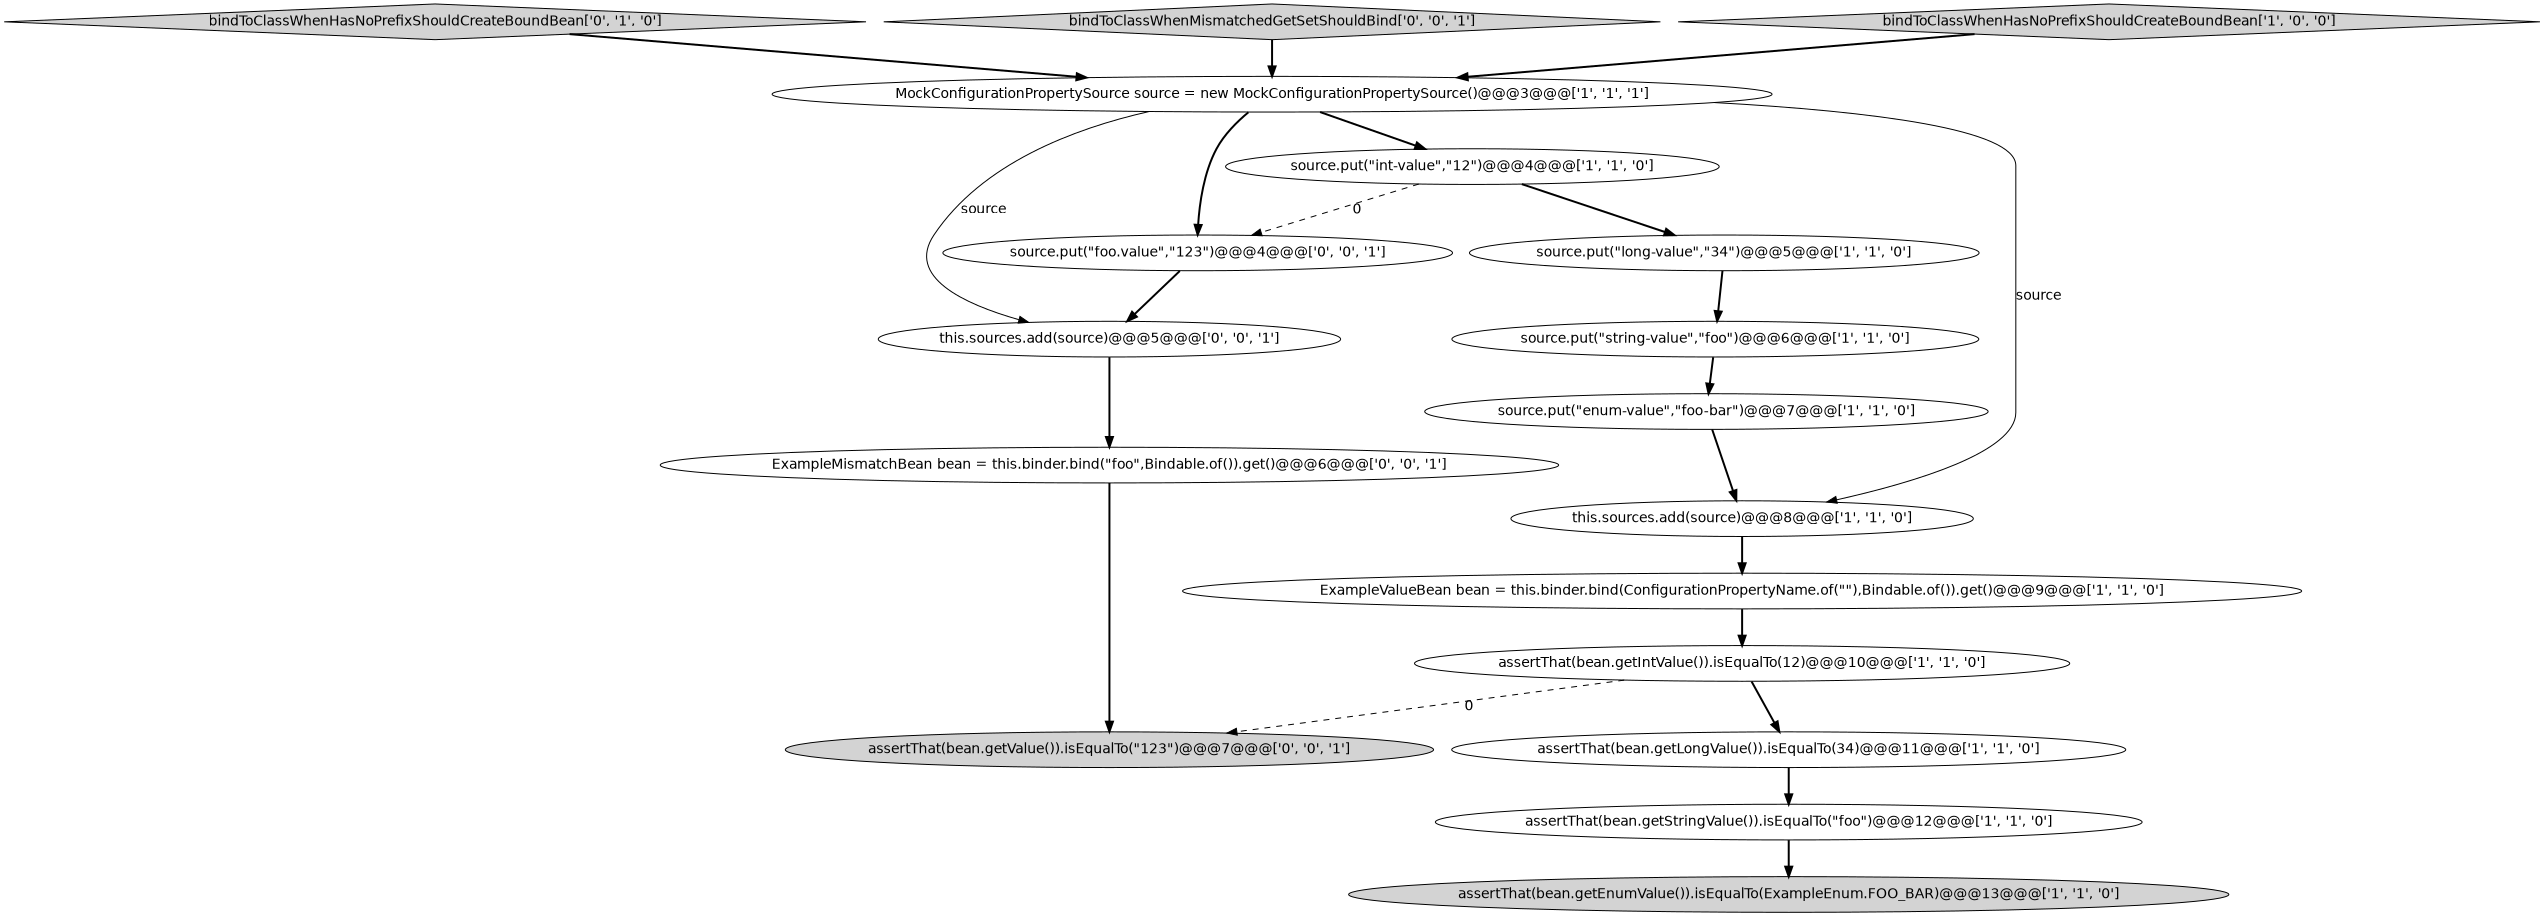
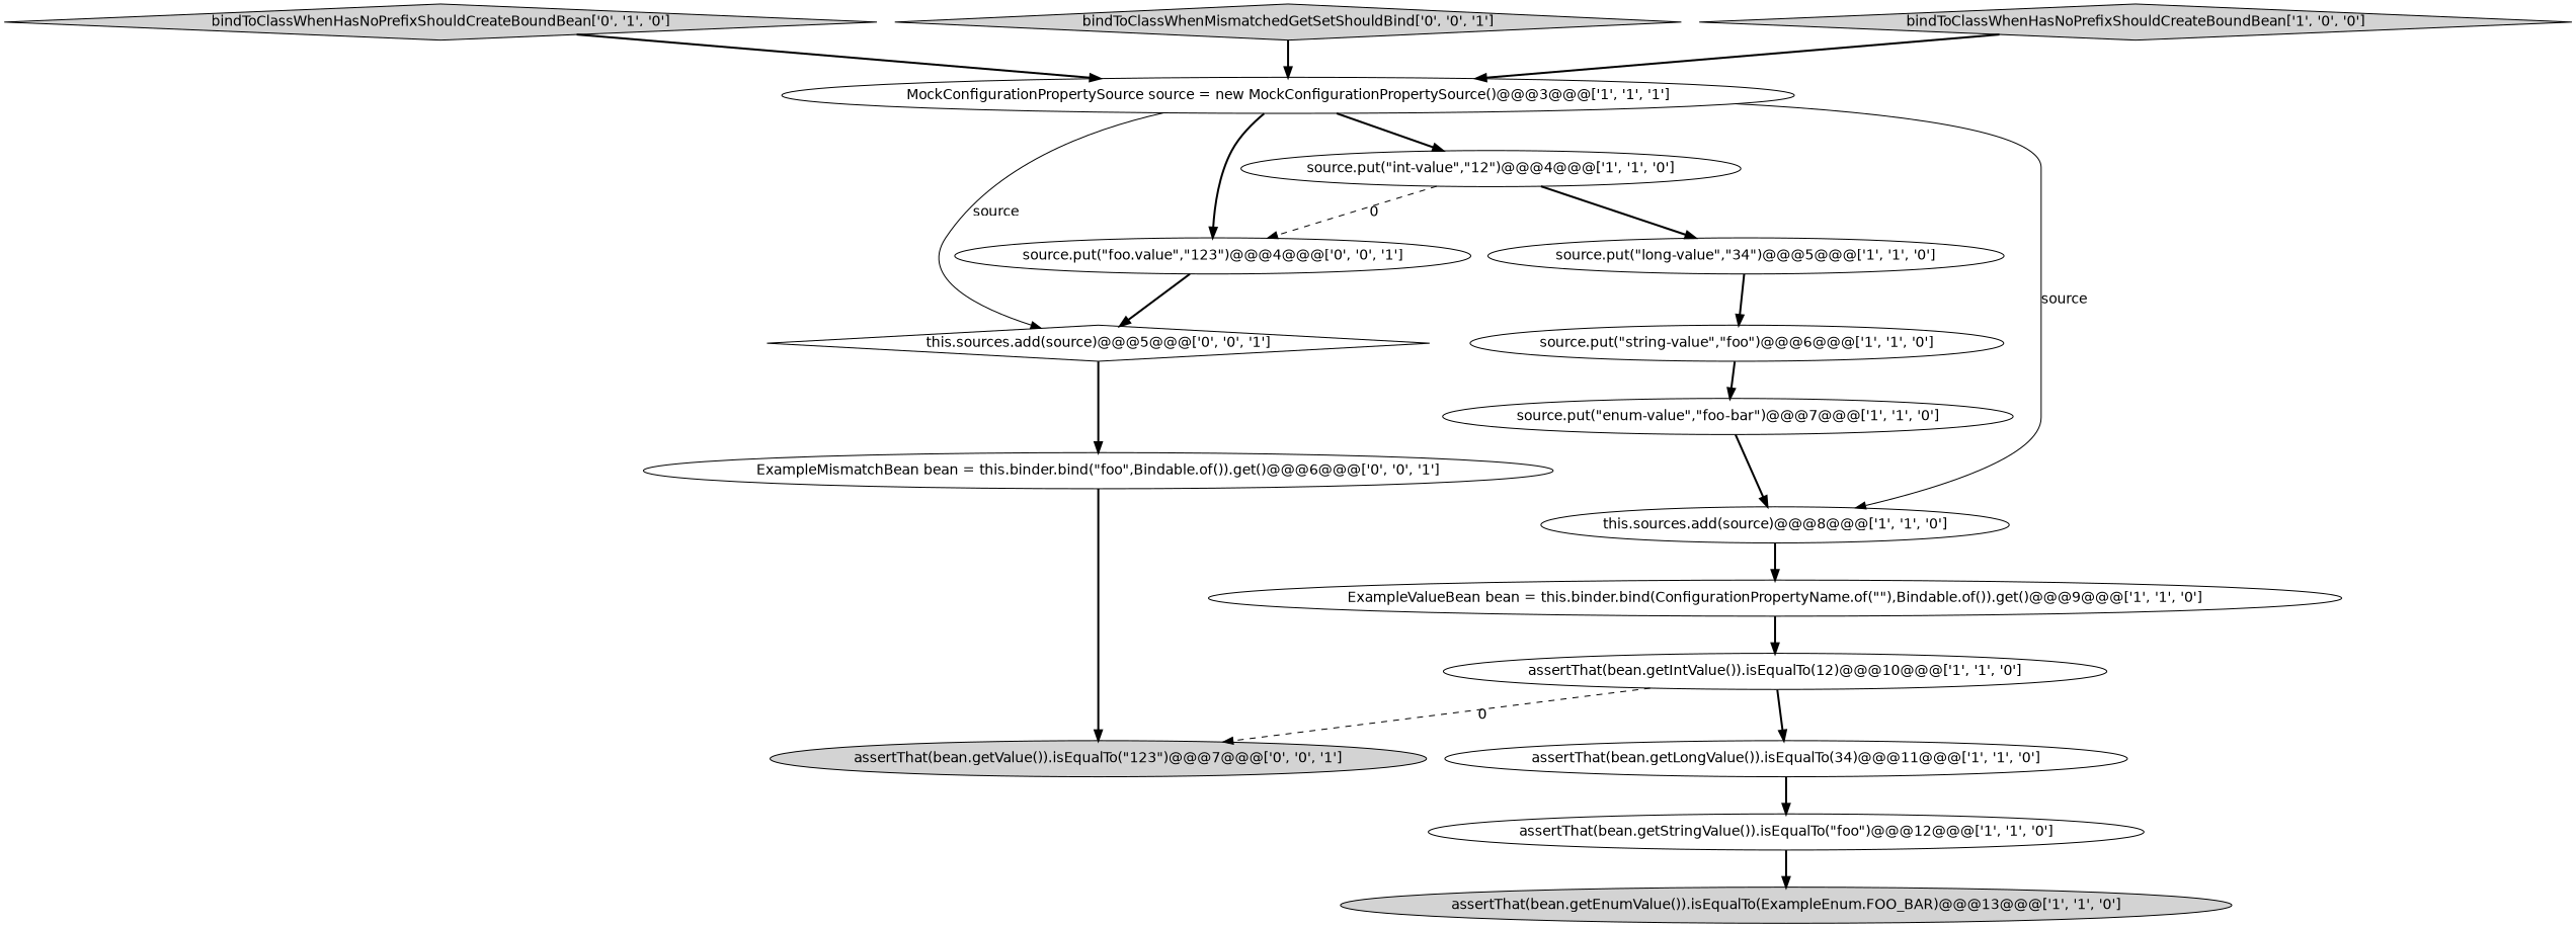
  digraph {
    fontname="DejaVu Sans"
    node [fillcolor=white shape=ellipse style=filled fontname="DejaVu Sans"]
    edge [style=bold fontname="DejaVu Sans"]
-   n1 [label="this.sources.add(source)@@@5@@@['0', '0', '1']"]
+   n1 [label="this.sources.add(source)@@@5@@@['0', '0', '1']" shape=diamond]
    n2 [label="ExampleMismatchBean bean = this.binder.bind(\"foo\",Bindable.of()).get()@@@6@@@['0', '0', '1']"]
    n3 [label="assertThat(bean.getIntValue()).isEqualTo(12)@@@10@@@['1', '1', '0']"]
    n4 [label="assertThat(bean.getLongValue()).isEqualTo(34)@@@11@@@['1', '1', '0']"]
    n5 [fillcolor=lightgray label="assertThat(bean.getValue()).isEqualTo(\"123\")@@@7@@@['0', '0', '1']"]
    n6 [fillcolor=lightgray label="bindToClassWhenHasNoPrefixShouldCreateBoundBean['0', '1', '0']" shape=diamond]
    n7 [label="MockConfigurationPropertySource source = new MockConfigurationPropertySource()@@@3@@@['1', '1', '1']"]
    n8 [label="source.put(\"int-value\",\"12\")@@@4@@@['1', '1', '0']"]
    n9 [label="source.put(\"long-value\",\"34\")@@@5@@@['1', '1', '0']"]
    n10 [label="source.put(\"foo.value\",\"123\")@@@4@@@['0', '0', '1']"]
    n11 [label="this.sources.add(source)@@@8@@@['1', '1', '0']"]
    n12 [label="ExampleValueBean bean = this.binder.bind(ConfigurationPropertyName.of(\"\"),Bindable.of()).get()@@@9@@@['1', '1', '0']"]
    n13 [label="assertThat(bean.getStringValue()).isEqualTo(\"foo\")@@@12@@@['1', '1', '0']"]
    n14 [label="source.put(\"string-value\",\"foo\")@@@6@@@['1', '1', '0']"]
    n15 [label="source.put(\"enum-value\",\"foo-bar\")@@@7@@@['1', '1', '0']"]
    n16 [fillcolor=lightgray label="assertThat(bean.getEnumValue()).isEqualTo(ExampleEnum.FOO_BAR)@@@13@@@['1', '1', '0']"]
    n17 [fillcolor=lightgray label="bindToClassWhenMismatchedGetSetShouldBind['0', '0', '1']" shape=diamond]
    n18 [fillcolor=lightgray label="bindToClassWhenHasNoPrefixShouldCreateBoundBean['1', '0', '0']" shape=diamond]
    n1 -> n2
    n2 -> n5
    n3 -> n4
    n3 -> n5 [label=0 style=dashed]
    n4 -> n13
    n6 -> n7
    n7 -> n1 [label=source style=solid]
    n7 -> n8
    n7 -> n10
    n7 -> n11 [label=source style=solid]
    n8 -> n9
    n8 -> n10 [label=0 style=dashed]
    n9 -> n14
    n10 -> n1
    n11 -> n12
    n12 -> n3
    n13 -> n16
    n14 -> n15
    n15 -> n11
    n17 -> n7
    n18 -> n7
  }
